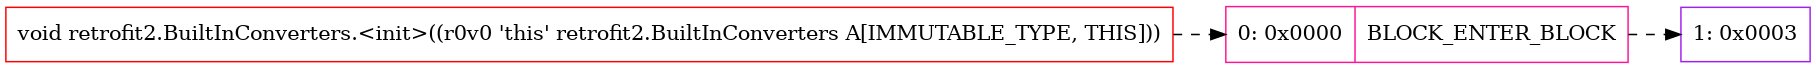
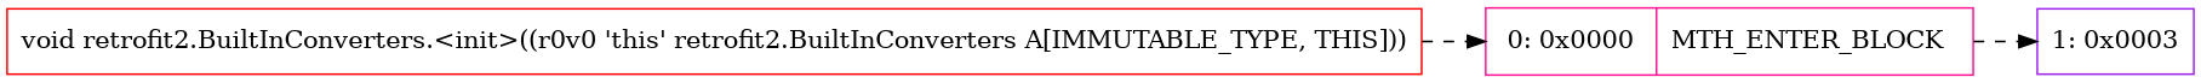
  digraph {
    rankdir=LR
    node [shape=record]
    edge [style=dashed]
-   n1 [color=deeppink label="{0\:\ 0x0000|BLOCK_ENTER_BLOCK\l}"]
+   n1 [color=deeppink label="{0\:\ 0x0000|MTH_ENTER_BLOCK\l}"]
    n2 [color=purple label="{1\:\ 0x0003}"]
    n3 [label="{void retrofit2.BuiltInConverters.\<init\>((r0v0 'this' retrofit2.BuiltInConverters A[IMMUTABLE_TYPE, THIS])) }" color=red]
    subgraph cluster_1 {
      label="R(0)"
    }
    n1 -> n2
    n3 -> n1
  }
